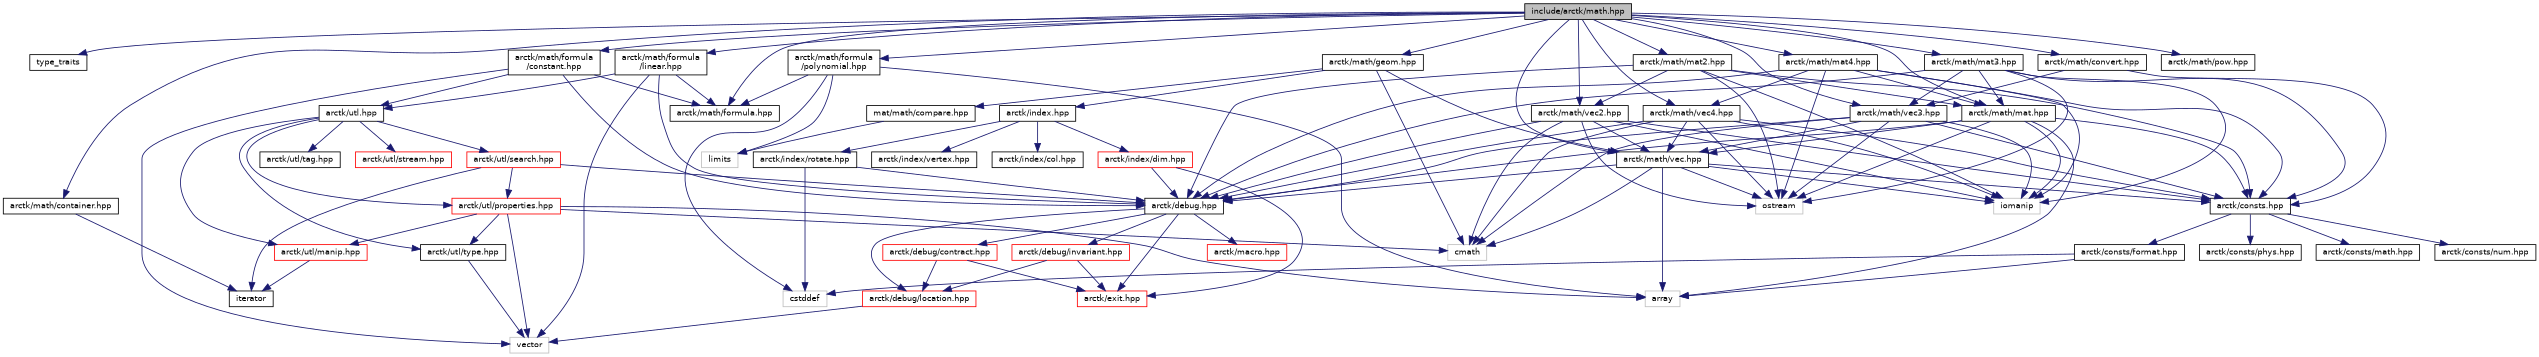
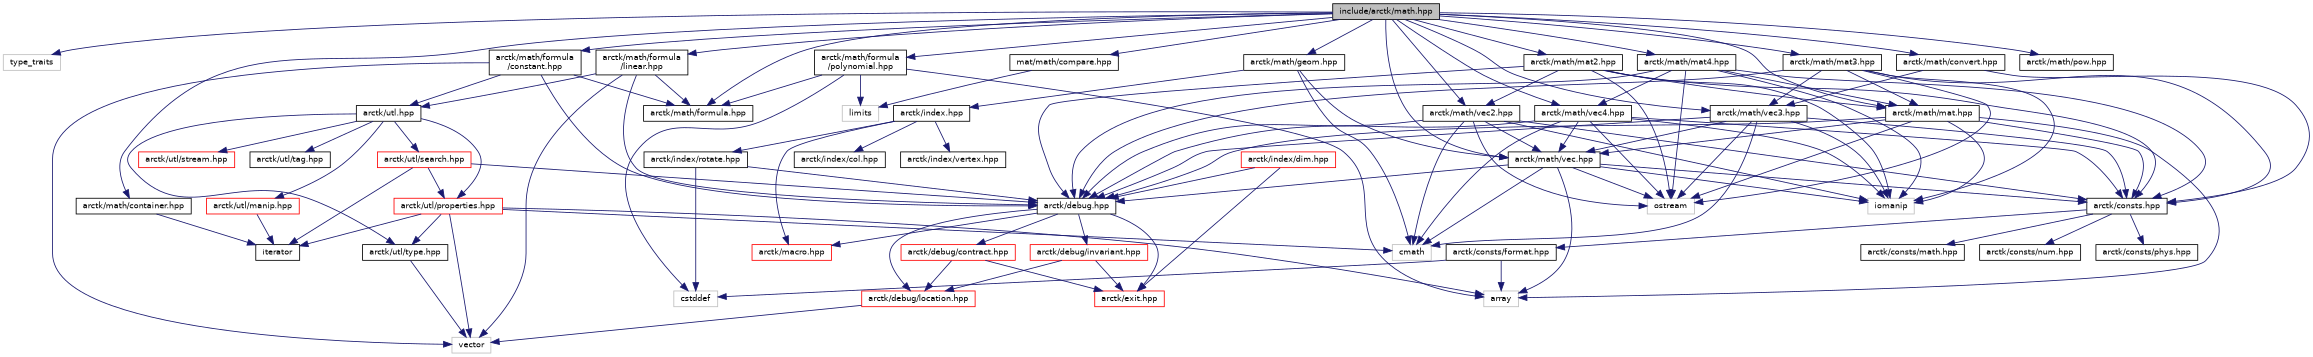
  digraph {
    node [color=black fontname=Helvetica fontsize=10 shape=record]
    edge [color=midnightblue fontname=Helvetica fontsize=10 labelfontname=Helvetica labelfontsize=10 style=solid]
    n1 [fillcolor=grey75 fontcolor=black height=0.2 label="include/arctk/math.hpp" style=filled width=0.4]
-   n2 [height=0.2 label=type_traits width=0.4]
+   n2 [color=grey75 height=0.2 label=type_traits width=0.4]
    n3 [height=0.2 label="mat/math/compare.hpp" width=0.4]
    n4 [height=0.2 label="arctk/math/container.hpp" width=0.4]
    n5 [height=0.2 label="arctk/math/convert.hpp" width=0.4]
    n6 [height=0.2 label="arctk/math/vec3.hpp" width=0.4]
    n7 [height=0.2 label="arctk/math/vec.hpp" width=0.4]
    n8 [height=0.2 label="arctk/math/formula.hpp" width=0.4]
    n9 [height=0.2 label="arctk/math/formula\l/constant.hpp" width=0.4]
    n10 [height=0.2 label="arctk/math/formula\l/linear.hpp" width=0.4]
    n11 [height=0.2 label="arctk/math/formula\l/polynomial.hpp" width=0.4]
    n12 [height=0.2 label="arctk/math/geom.hpp" width=0.4]
    n13 [height=0.2 label="arctk/math/mat.hpp" width=0.4]
    n14 [height=0.2 label="arctk/math/mat2.hpp" width=0.4]
    n15 [height=0.2 label="arctk/math/vec2.hpp" width=0.4]
    n16 [height=0.2 label="arctk/math/mat3.hpp" width=0.4]
    n17 [height=0.2 label="arctk/math/mat4.hpp" width=0.4]
    n18 [height=0.2 label="arctk/math/vec4.hpp" width=0.4]
    n19 [height=0.2 label="arctk/math/pow.hpp" width=0.4]
    n20 [color=grey75 height=0.2 label=limits width=0.4]
    n21 [height=0.2 label=iterator width=0.4]
    n22 [height=0.2 label="arctk/consts.hpp" width=0.4]
    n23 [color=grey75 height=0.2 label=cmath width=0.4]
    n24 [color=grey75 height=0.2 label=iomanip width=0.4]
    n25 [color=grey75 height=0.2 label=ostream width=0.4]
    n26 [height=0.2 label="arctk/debug.hpp" width=0.4]
    n27 [color=grey75 height=0.2 label=array width=0.4]
    n28 [color=grey75 height=0.2 label=vector width=0.4]
    n29 [height=0.2 label="arctk/utl.hpp" width=0.4]
    n30 [color=grey75 height=0.2 label=cstddef width=0.4]
    n31 [height=0.2 label="arctk/index.hpp" width=0.4]
    n32 [height=0.2 label="arctk/consts/format.hpp" width=0.4]
    n33 [height=0.2 label="arctk/consts/math.hpp" width=0.4]
    n34 [height=0.2 label="arctk/consts/num.hpp" width=0.4]
    n35 [height=0.2 label="arctk/consts/phys.hpp" width=0.4]
    n36 [color=red height=0.2 label="arctk/debug/contract.hpp" width=0.4]
    n37 [color=red height=0.2 label="arctk/debug/location.hpp" width=0.4]
    n38 [color=red height=0.2 label="arctk/exit.hpp" width=0.4]
    n39 [color=red height=0.2 label="arctk/debug/invariant.hpp" width=0.4]
    n40 [color=red height=0.2 label="arctk/macro.hpp" width=0.4]
    n41 [color=red height=0.2 label="arctk/utl/manip.hpp" width=0.4]
    n42 [color=red height=0.2 label="arctk/utl/properties.hpp" width=0.4]
    n43 [height=0.2 label="arctk/utl/type.hpp" width=0.4]
    n44 [color=red height=0.2 label="arctk/utl/search.hpp" width=0.4]
    n45 [color=red height=0.2 label="arctk/utl/stream.hpp" width=0.4]
    n46 [height=0.2 label="arctk/utl/tag.hpp" width=0.4]
    n47 [height=0.2 label="arctk/index/col.hpp" width=0.4]
    n48 [color=red height=0.2 label="arctk/index/dim.hpp" width=0.4]
    n49 [height=0.2 label="arctk/index/rotate.hpp" width=0.4]
    n50 [height=0.2 label="arctk/index/vertex.hpp" width=0.4]
    n1 -> n2
-   n12 -> n3
+   n1 -> n3
    n1 -> n4
    n1 -> n5
    n1 -> n6
    n1 -> n7
    n1 -> n8
    n1 -> n9
    n1 -> n10
    n1 -> n11
    n1 -> n12
    n1 -> n13
    n1 -> n14
    n1 -> n15
    n1 -> n16
    n1 -> n17
    n1 -> n18
    n1 -> n19
    n3 -> n20
    n4 -> n21
    n5 -> n6
    n5 -> n22
    n6 -> n7
    n6 -> n22
    n6 -> n23
    n6 -> n24
    n6 -> n25
    n6 -> n26
    n7 -> n22
    n7 -> n23
    n7 -> n24
    n7 -> n25
    n7 -> n26
    n7 -> n27
    n9 -> n8
    n9 -> n26
    n9 -> n28
    n9 -> n29
    n10 -> n8
    n10 -> n26
    n10 -> n28
    n10 -> n29
    n11 -> n8
    n11 -> n20
    n11 -> n27
    n11 -> n30
    n12 -> n7
    n12 -> n23
    n12 -> n31
    n13 -> n7
    n13 -> n22
    n13 -> n24
    n13 -> n25
    n13 -> n26
    n13 -> n27
    n14 -> n13
    n14 -> n15
    n14 -> n22
    n14 -> n24
    n14 -> n25
    n14 -> n26
    n15 -> n7
    n15 -> n22
    n15 -> n23
    n15 -> n24
    n15 -> n25
    n15 -> n26
    n16 -> n6
    n16 -> n13
    n16 -> n22
    n16 -> n24
    n16 -> n25
    n16 -> n26
    n17 -> n13
    n17 -> n18
    n17 -> n22
    n17 -> n24
    n17 -> n25
    n17 -> n26
    n18 -> n7
    n18 -> n22
    n18 -> n23
    n18 -> n24
    n18 -> n25
    n18 -> n26
    n22 -> n32
    n22 -> n33
    n22 -> n34
    n22 -> n35
    n26 -> n36
    n26 -> n37
    n26 -> n38
    n26 -> n39
    n26 -> n40
    n29 -> n41
    n29 -> n42
    n29 -> n43
    n29 -> n44
    n29 -> n45
    n29 -> n46
    n31 -> n47
-   n31 -> n48
+   n31 -> n40
    n31 -> n49
    n31 -> n50
    n32 -> n27
    n32 -> n30
    n36 -> n37
    n36 -> n38
    n37 -> n28
    n39 -> n37
    n39 -> n38
    n41 -> n21
-   n42 -> n41
+   n42 -> n21
    n42 -> n23
    n42 -> n27
    n42 -> n28
    n42 -> n43
    n43 -> n28
    n44 -> n21
    n44 -> n26
    n44 -> n42
    n48 -> n26
    n48 -> n38
    n49 -> n26
    n49 -> n30
  }
